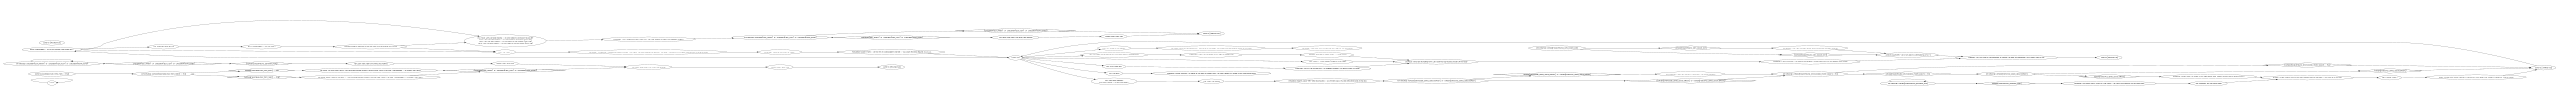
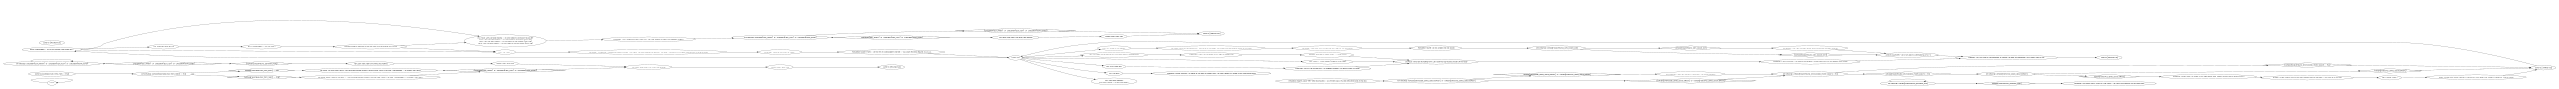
  digraph {
    fontname="Comic Neue"
    rankdir=LR
    node [fontname="Comic Neue"]
    edge [fontname="Comic Neue"]
    n1 [label=START]
    n2 [label="Kim Kitsuragi: CheckItem(\"gun_villiers\")  or  CheckItem(\"gun_ruby\")  or  CheckItem(\"spirit_bomb\")"]
    n3 [label="CheckItem(\"gun_villiers\")  or  CheckItem(\"gun_ruby\")  or  CheckItem(\"spirit_bomb\")" shape=diamond]
    n4 [label="!(Variable[\"plaza.tribunal_gardener_shot\"])" shape=diamond]
    n5 [label="Half Light: Now! Now is the time! Stop waiting."]
    n6 [label="!(CheckItem(\"gun_villiers\")  or  CheckItem(\"gun_ruby\")  or  CheckItem(\"spirit_bomb\"))" shape=diamond]
    n7 [label="Half Light: Now! Now is the time! Stop waiting."]
    n8 [label="Volition: Easy. Easy now."]
    n9 [label="Ruud Hoenkloewen: \"... all of you fucking cunts inside out...\""]
    n10 [label="You: \"Okay. Let's just keep talking -- no one needs to die today.\" (Back off.)\n\"Okay. Let's just keep talking -- no one needs to die today.\" (Back off.)\n\"Okay. Let's just keep talking -- no one needs to die tonight.\" (Back off.)\n\"Okay. Let's just keep talking -- no one needs to die this night.\" (Back off.)"]
    n11 [label="You: \"The *Killer*?\""]
    n12 [label="You: \"What was that, Ruud?\""]
    n13 [label="Kortenaer: \"This... talking-shit won't help you.\" The man shakes his head and staggers forward."]
    n14 [label="Kortenaer: \"The gunner.\" He gestures toward himself. \"The radist.\" He nods towards the woman. \"The killer.\" He points to the figure clad entirely in ceramic plate."]
    n15 [label="Ruud Hoenkloewen: \"... rip you open...\""]
-   n16 [label="You: Count the figures."]
    n17 [label="Perception (Sight): About *fifty* little stick figures -- all of them black. Plus two little white ones in the end."]
    n18 [label="Kim Kitsuragi: Variable[\"pier.klaasje_asked_about_tattoos\"]  or  Variable[\"pier.joyce_asked_about_tattoos\"]"]
    n19 [label="Kim Kitsuragi: Variable[\"plaza.tribunal_gardener_shot\"]"]
    n20 [label="Variable[\"plaza.tribunal_gardener_shot\"]" shape=diamond]
    n21 [label="Kortenaer: \"Not today, Ruud. That'll be *me* today...\" He looks at the woman on the plaza floor."]
-   n22 [label="The Gardener: She has fallen silent."]
    n23 [label="Volition: Easy. Easy now."]
    n24 [label="Kortenaer: \"That's right.\" He stares at you with watery eyes. \"Plenty of kipts here in Revachol too.\""]
    n25 [label="Eugene: \"T, let's fucking *do* it,\" the man presses through his teeth -- his hand is on his belt."]
    n26 [label="Titus Hardie: \"Gene...\""]
    n27 [label="Logic: The two little *white* figures in the end are from when they moved to Revachol. They're recent."]
    n28 [label="Jump to: [Untitled hub]"]
    n29 [label="Soldier hub"]
    n30 [label="Jump to: [tribunalHUB]"]
    n31 [label="Jump to: [tribunalHUB]"]
+   n32 [label="Perception (Sight): He has chewed his lips bloody."]
    n33 [label="Kim Kitsuragi: Variable[\"plaza.tribunal_perc_bloody_lips\"]"]
    n34 [label="Variable[\"plaza.tribunal_perc_bloody_lips\"]" shape=diamond]
    n35 [label="!(Variable[\"plaza.tribunal_perc_bloody_lips\"])" shape=diamond]
    n36 [label="Kim Kitsuragi: CheckItem(\"gun_villiers\")  or  CheckItem(\"gun_ruby\")  or  CheckItem(\"spirit_bomb\")"]
    n37 [label="Kortenaer: \"What do you think he *does?*\""]
    n38 [label="Perception (Sight): There -- on the rim of Hoenkloewen's helmet -- you count little stick figures: 19, 20, 21..."]
    n39 [label="CheckItem(\"gun_villiers\")  or  CheckItem(\"gun_ruby\")  or  CheckItem(\"spirit_bomb\")" shape=diamond]
    n40 [label="!(CheckItem(\"gun_villiers\")  or  CheckItem(\"gun_ruby\")  or  CheckItem(\"spirit_bomb\"))" shape=diamond]
    n41 [label="You: \"Kills black people?\"\n\"Kills black people -- almost exclusively?\""]
    n42 [label="Empathy: That struck some chord -- a dark chord."]
    n43 [label="De Paule: \"What are we waiting for?! Let's blow that pig-fucking mouth off his face!\""]
    n44 [label="Kortenaer: \"Lance-corporal...\" He turns to the woman. \"Just fucking shut up and wait for your order.\""]
    n45 [label="De Paule: \"Oh yeah, that's Ruud.\" The armoured woman smiles a vicious smile. \"Ruud 'The Killer' Hoenkloewen -- he doesn't talk much.\""]
    n46 [label="Half Light: Now! Now is the time! Stop waiting."]
    n47 [label="Jump to: [tribunalHUB]"]
    n48 [label="Volition: Easy. Easy now."]
    n49 [label="Kim Kitsuragi: Variable[\"plaza.tribunal_encyclopedia_mostly_black\"] == true"]
    n50 [label="Variable[\"plaza.tribunal_encyclopedia_mostly_black\"] == true" shape=diamond]
    n51 [label="!(Variable[\"plaza.tribunal_encyclopedia_mostly_black\"] == true)" shape=diamond]
    n52 [label="Kim Kitsuragi: Variable[\"pier.joyce_asked_about_tattoos\"]"]
    n53 [label="Variable[\"pier.joyce_asked_about_tattoos\"]" shape=diamond]
    n54 [label="!(Variable[\"pier.joyce_asked_about_tattoos\"])" shape=diamond]
    n55 [label="Composure: This man has been under severe emotional pressure recently."]
    n56 [label="Jump to: [Authority: \"He is not used to commanding, or le...\"]"]
    n57 [label="Authority: He is not used to commanding, or leading. He feels uncomfortable. He'd rather shoot to kill..."]
    n58 [label="You: \"Uh... tends to the stables?\""]
    n59 [label="You: \"He kills?\""]
    n60 [label="You: \"You think you're real tough, huh? This killing is meaningless.\""]
    n61 [label="You: \"Good -- I *kill* killers.\" (Point to your chest.)"]
    n62 [label="You: \"I'm a killer too.\""]
    n63 [label="De Paule: \"What are we waiting for?\" She turns to the leader. \"Let's blow that big fucking mouth off his face!\""]
    n64 [label="Kortenaer: \"Smart loincloth.\" He stares at you with his watery eyes. \"He fucks natives up. Soldier of the Apocalypse-style.\""]
    n65 [label="Kortenaer: \"Huh?\" He just stares at you with his watery eyes."]
    n66 [label="Kortenaer: \"You're a tit-sucking pig...\" He staggers forward: \"I'm gonna show you killer.\""]
    n67 [label="Kortenaer: \"Hold your fire!\" He licks his lips. \"Wait for my command.\""]
    n68 [label="Encyclopedia: These men served in Semenine... the native islanders..."]
    n69 [label="Jump to: [tribunalHUB]"]
    n70 [label="Jump to: [boardwalk.ruby_third_merc == true]"]
    n71 [label="Kim Kitsuragi: Variable[\"boardwalk.ruby_third_merc\"] == true"]
    n72 [label="Variable[\"boardwalk.ruby_third_merc\"] == true" shape=diamond]
    n73 [label="!(Variable[\"boardwalk.ruby_third_merc\"] == true)" shape=diamond]
    n74 [label="Conceptualization: Perhaps it's for the best. Him not talking *too* much."]
    n75 [label="Variable[\"pier.klaasje_asked_about_tattoos\"]  or  Variable[\"pier.joyce_asked_about_tattoos\"]" shape=diamond]
    n76 [label="!(Variable[\"pier.klaasje_asked_about_tattoos\"]  or  Variable[\"pier.joyce_asked_about_tattoos\"])" shape=diamond]
    n77 [label="De Paule: \"Ruud? Ruud is the killer --\" The armoured woman smiles a vicious smile. \"Ruud 'The Killer' Hoenkloewen -- he doesn't talk much.\""]
    n1 -> n1
    n2 -> n2
    n2 -> n3
    n3 -> n4
    n4 -> n5
    n5 -> n23
    n6 -> n7
    n7 -> n8
    n8 -> n30
    n9 -> n10
    n9 -> n11
    n9 -> n12
    n10 -> n13
    n11 -> n14
    n12 -> n15
    n13 -> n36
    n14 -> n37
    n15 -> n74
-   n16 -> n17
    n17 -> n18
    n18 -> n75
    n18 -> n76
    n19 -> n19
    n19 -> n20
    n20 -> n21
-   n21 -> n22
-   n22 -> n25
    n23 -> n7
    n24 -> n25
    n25 -> n26
    n26 -> n27
    n27 -> n28
    n28 -> n29
    n29 -> n9
    n29 -> n41
    n29 -> n58
    n29 -> n59
    n29 -> n60
    n29 -> n61
    n29 -> n62
+   n32 -> n33
    n33 -> n34
    n33 -> n35
    n34 -> n55
    n35 -> n56
    n36 -> n39
    n36 -> n40
    n37 -> n38
    n38 -> n29
    n39 -> n46
    n40 -> n47
-   n41 -> n16
    n42 -> n43
    n43 -> n44
    n44 -> n57
    n45 -> n6
    n46 -> n48
    n48 -> n47
    n49 -> n50
    n49 -> n51
    n50 -> n52
    n51 -> n28
    n52 -> n53
    n52 -> n54
    n53 -> n24
    n54 -> n28
    n55 -> n56
    n56 -> n57
    n57 -> n69
    n58 -> n63
    n59 -> n64
    n60 -> n65
    n61 -> n43
    n62 -> n66
    n63 -> n67
    n65 -> n42
    n66 -> n43
+   n67 -> n32
    n68 -> n49
    n70 -> n71
    n71 -> n72
    n71 -> n73
    n72 -> n45
    n73 -> n77
    n74 -> n10
    n74 -> n11
    n75 -> n68
    n76 -> n49
    n77 -> n6
  }
